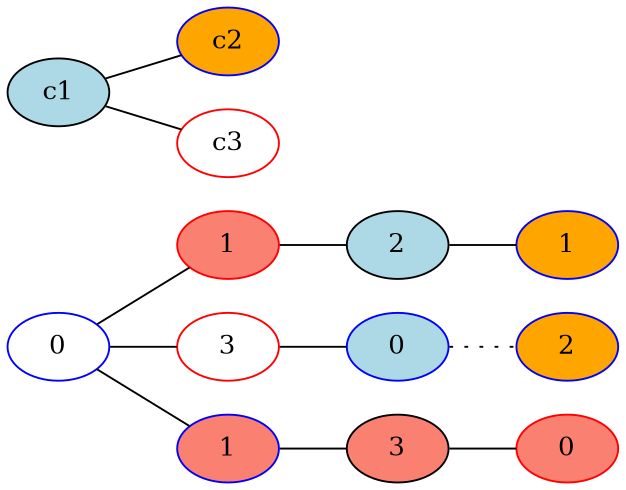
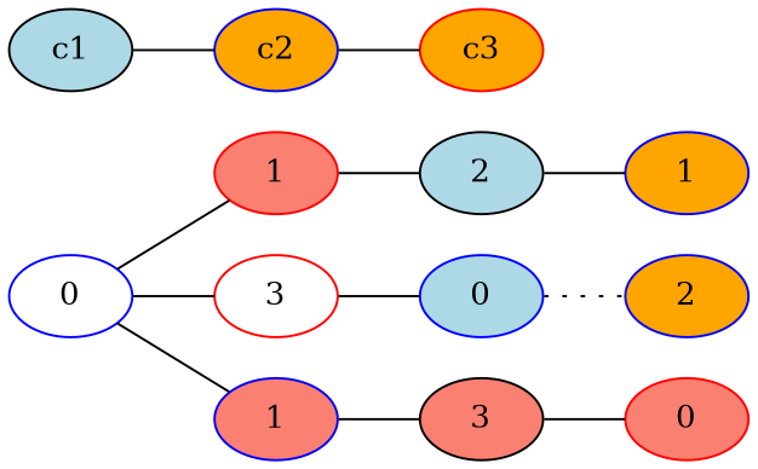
  graph {
    rankdir=LR
    node [color=blue fillcolor=salmon style=filled]
    n1 [fillcolor=white label=0]
    n2 [color=red label=1]
    n3 [color=red fillcolor=white label=3]
    n4 [label=1]
    n5 [color=black fillcolor=lightblue label=2]
    n6 [fillcolor=lightblue label=0]
    n7 [color=black label=3]
    n8 [fillcolor=orange label=1]
    n9 [fillcolor=orange label=2]
    n10 [color=red label=0]
    c1 [color=black fillcolor=lightblue]
    c2 [fillcolor=orange]
-   c3 [color=red fillcolor=white]
+   c3 [color=red fillcolor=orange]
    n1 -- n2
    n1 -- n3
    n1 -- n4
    n2 -- n5
    n3 -- n6
    n4 -- n7
    n5 -- n8
    n6 -- n9 [style=dotted]
    n7 -- n10
    c1 -- c2
-   c1 -- c3
+   c2 -- c3
  }
